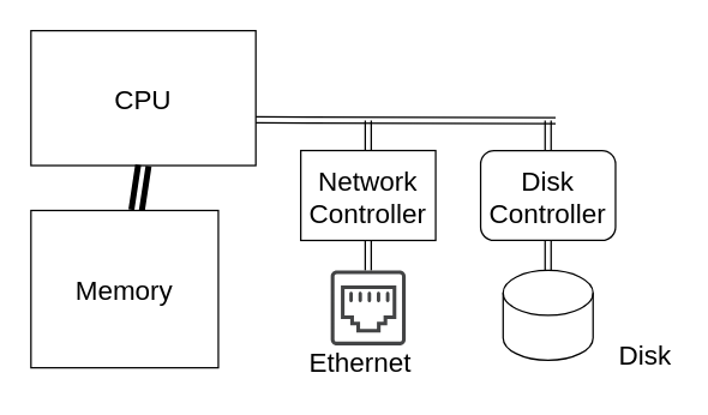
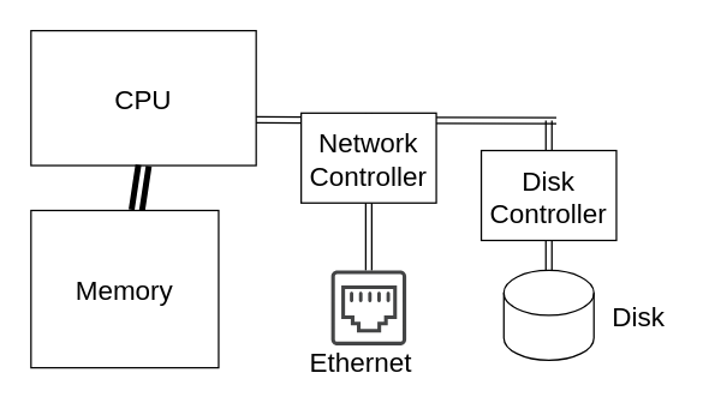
  <mxCell id="0" />
  <mxCell id="1" parent="0" />
  <mxCell id="2" value="CPU" style="align=center;collapsible=0;container=1;recursiveResize=0;fontSize=18;" vertex="1" parent="1"><mxGeometry x="20" y="20" width="150" height="90" as="geometry" /></mxCell>
  <mxCell id="3" style="edgeStyle=none;rounded=0;orthogonalLoop=1;jettySize=auto;entryX=0.5;entryY=1;entryDx=0;entryDy=0;fontSize=18;shape=link;strokeWidth=4;" edge="1" parent="1" source="4" target="2"><mxGeometry relative="1" as="geometry" /></mxCell>
  <mxCell id="4" value="Memory" style="align=center;collapsible=0;container=1;recursiveResize=0;fontSize=18;" vertex="1" parent="1"><mxGeometry x="20" y="140" width="125" height="105" as="geometry" /></mxCell>
  <mxCell id="5" value="" style="shape=cylinder3;boundedLbl=1;backgroundOutline=1;size=15;fontSize=18;" vertex="1" parent="1"><mxGeometry x="335" y="180" width="60" height="60" as="geometry" /></mxCell>
  <mxCell id="6" value="" style="shape=link;rounded=0;fontSize=18;strokeWidth=1;" edge="1" parent="1"><mxGeometry width="100" relative="1" as="geometry"><mxPoint x="170" y="79.5" as="sourcePoint" /><mxPoint x="370" y="80" as="targetPoint" /></mxGeometry></mxCell>
  <mxCell id="7" style="edgeStyle=none;shape=link;rounded=0;orthogonalLoop=1;jettySize=auto;exitX=0.5;exitY=1;exitDx=0;exitDy=0;fontSize=18;strokeWidth=1;" edge="1" parent="1" source="9" target="13"><mxGeometry relative="1" as="geometry" /></mxCell>
  <mxCell id="8" style="edgeStyle=none;shape=link;rounded=0;orthogonalLoop=1;jettySize=auto;exitX=0.5;exitY=0;exitDx=0;exitDy=0;fontSize=18;strokeWidth=1;" edge="1" parent="1" source="9"><mxGeometry relative="1" as="geometry"><mxPoint x="245" y="80" as="targetPoint" /></mxGeometry></mxCell>
- <mxCell id="9" value="Network&#10;Controller" style="align=center;collapsible=0;container=1;recursiveResize=0;fontSize=18;" vertex="1" parent="1"><mxGeometry x="200" y="100" width="90" height="60" as="geometry" /></mxCell>
+ <mxCell id="9" value="Network&#10;Controller" style="align=center;collapsible=0;container=1;recursiveResize=0;fontSize=18;" vertex="1" parent="1"><mxGeometry x="200" y="75" width="90" height="60" as="geometry" /></mxCell>
  <mxCell id="10" style="edgeStyle=none;shape=link;rounded=0;orthogonalLoop=1;jettySize=auto;exitX=0.5;exitY=1;exitDx=0;exitDy=0;fontSize=18;strokeWidth=1;" edge="1" parent="1" source="12" target="5"><mxGeometry relative="1" as="geometry" /></mxCell>
  <mxCell id="11" style="edgeStyle=none;shape=link;rounded=0;orthogonalLoop=1;jettySize=auto;exitX=0.5;exitY=0;exitDx=0;exitDy=0;fontSize=18;strokeWidth=1;" edge="1" parent="1" source="12"><mxGeometry relative="1" as="geometry"><mxPoint x="365" y="80" as="targetPoint" /></mxGeometry></mxCell>
- <mxCell id="12" value="Disk&#10;Controller" style="align=center;collapsible=0;container=1;recursiveResize=0;fontSize=18;rounded=1;" vertex="1" parent="1"><mxGeometry x="320" y="100" width="90" height="60" as="geometry" /></mxCell>
+ <mxCell id="12" value="Disk&#10;Controller" style="align=center;collapsible=0;container=1;recursiveResize=0;fontSize=18;" vertex="1" parent="1"><mxGeometry x="320" y="100" width="90" height="60" as="geometry" /></mxCell>
  <mxCell id="13" value="" style="sketch=0;pointerEvents=1;shadow=0;dashed=0;strokeColor=none;fillColor=#434445;aspect=fixed;labelPosition=center;verticalLabelPosition=bottom;verticalAlign=top;align=center;outlineConnect=0;shape=mxgraph.vvd.ethernet_port;fontSize=18;" vertex="1" parent="1"><mxGeometry x="220" y="180" width="50" height="50" as="geometry" /></mxCell>
  <mxCell id="14" value="Ethernet" style="text;resizable=0;autosize=1;align=center;verticalAlign=middle;points=[];fillColor=none;strokeColor=none;rounded=0;fontSize=18;" vertex="1" parent="1"><mxGeometry x="200" y="225" width="80" height="30" as="geometry" /></mxCell>
- <mxCell id="15" value="Disk" style="text;resizable=0;autosize=1;align=center;verticalAlign=middle;points=[];fillColor=none;strokeColor=none;rounded=0;fontSize=18;" vertex="1" parent="1"><mxGeometry x="405" y="220" width="50" height="30" as="geometry" /></mxCell>
+ <mxCell id="15" value="Disk" style="text;resizable=0;autosize=1;align=center;verticalAlign=middle;points=[];fillColor=none;strokeColor=none;rounded=0;fontSize=18;" vertex="1" parent="1"><mxGeometry x="400" y="195" width="50" height="30" as="geometry" /></mxCell>
